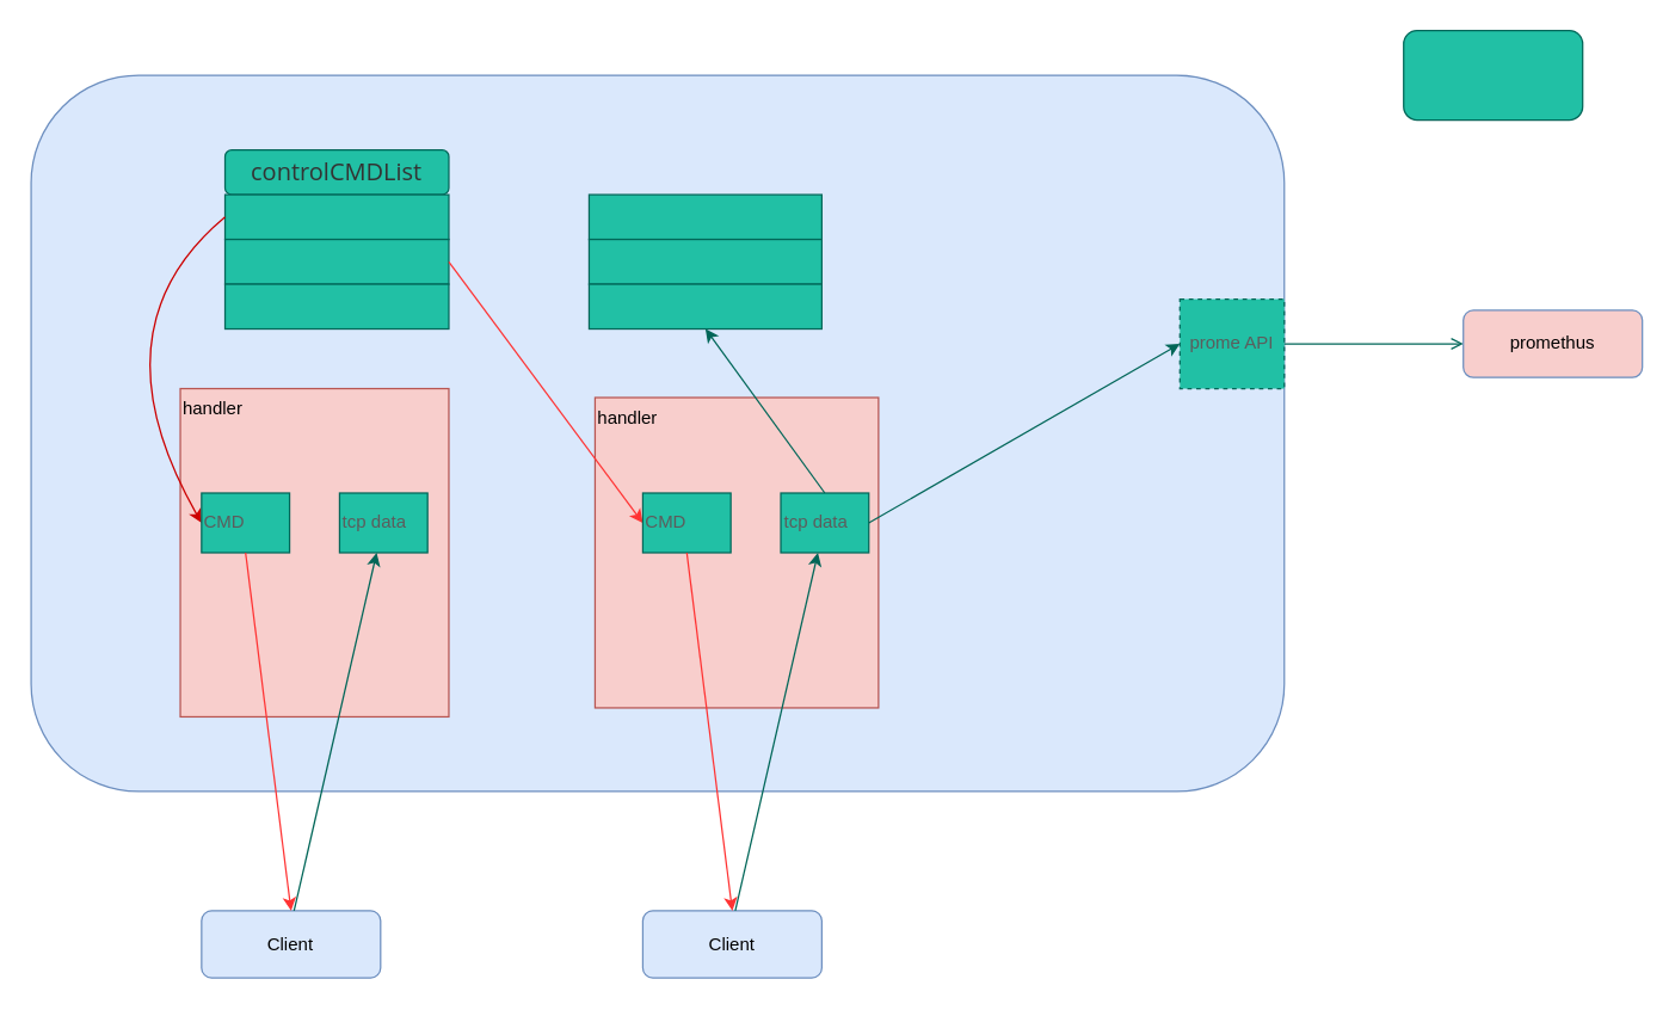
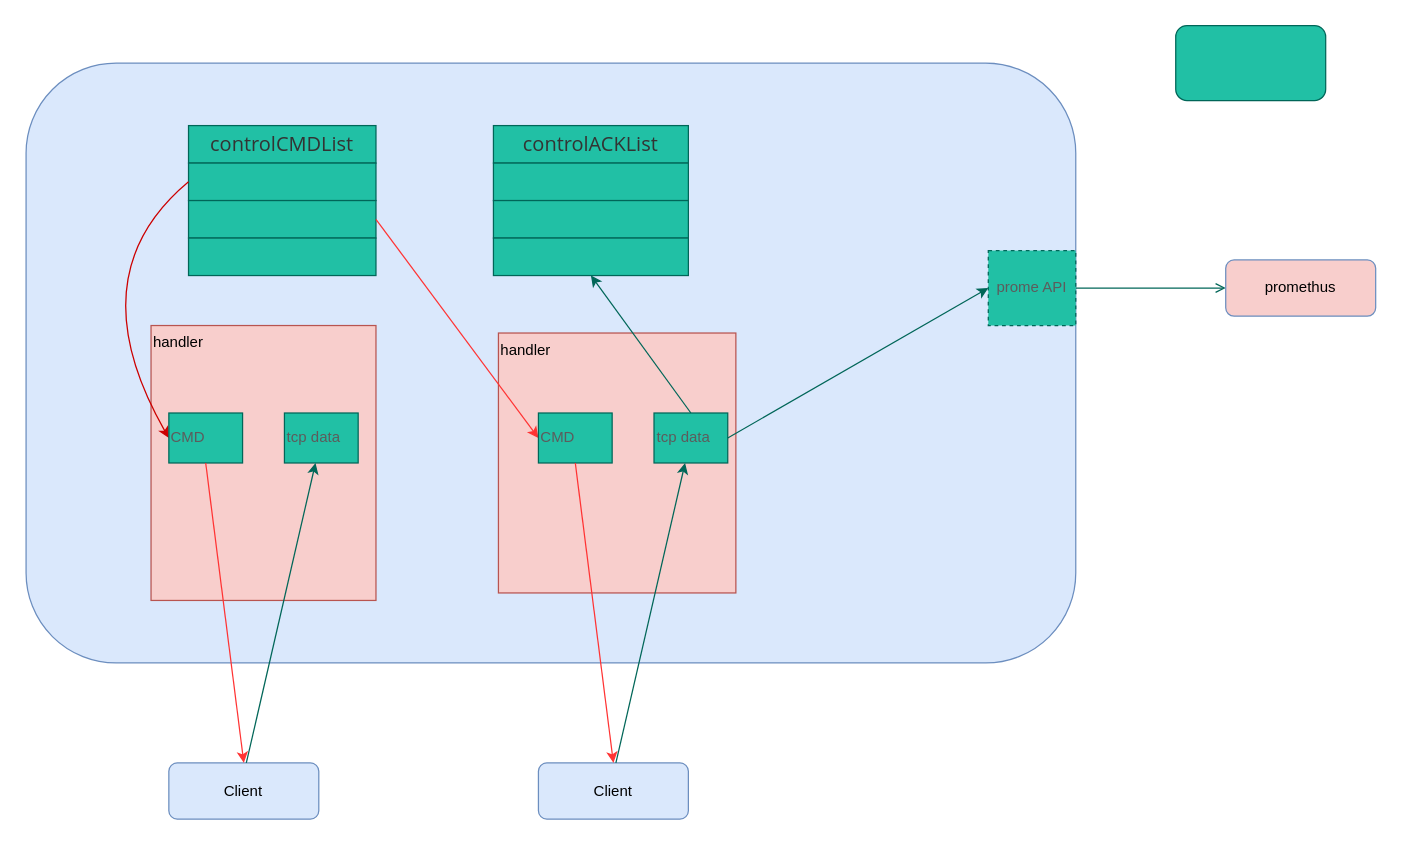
  <mxCell id="0" />
  <mxCell id="1" parent="0" />
  <mxCell id="2" value="" style="rounded=1;whiteSpace=wrap;html=1;fillColor=#dae8fc;strokeColor=#6c8ebf;" vertex="1" parent="1"><mxGeometry x="20" y="50" width="840" height="480" as="geometry" /></mxCell>
  <mxCell id="3" value="handler" style="rounded=0;whiteSpace=wrap;html=1;fillColor=#f8cecc;strokeColor=#b85450;align=left;verticalAlign=top;" vertex="1" parent="1"><mxGeometry x="120" y="260" width="180" height="220" as="geometry" /></mxCell>
  <mxCell id="4" value="" style="edgeStyle=orthogonalEdgeStyle;rounded=0;orthogonalLoop=1;jettySize=auto;html=1;strokeColor=#006658;fontColor=#5C5C5C;exitX=1;exitY=0.5;exitDx=0;exitDy=0;endArrow=open;" edge="1" parent="1" source="6" target="5"><mxGeometry relative="1" as="geometry" /></mxCell>
  <mxCell id="5" value="promethus" style="rounded=1;whiteSpace=wrap;html=1;fillColor=#f8cecc;strokeColor=#6c8ebf;" vertex="1" parent="1"><mxGeometry x="980" y="207.5" width="120" height="45" as="geometry" /></mxCell>
  <mxCell id="6" value="prome API" style="rounded=0;whiteSpace=wrap;html=1;fillColor=#21C0A5;strokeColor=#006658;fontColor=#5C5C5C;dashed=1;" vertex="1" parent="1"><mxGeometry x="790" y="200" width="70" height="60" as="geometry" /></mxCell>
  <mxCell id="7" value="" style="group" vertex="1" connectable="0" parent="1"><mxGeometry x="394" y="100" width="156" height="120" as="geometry" /></mxCell>
+ <mxCell id="8" value="&lt;span style=&quot;color: rgb(51, 51, 51); font-family: &amp;quot;open sans&amp;quot;, &amp;quot;clear sans&amp;quot;, &amp;quot;helvetica neue&amp;quot;, &amp;quot;helvetica&amp;quot;, &amp;quot;arial&amp;quot;, sans-serif; font-size: 16px; font-style: normal; font-weight: 400; letter-spacing: normal; text-indent: 0px; text-transform: none; word-spacing: 0px; display: inline; float: none;&quot;&gt;controlACKList&lt;/span&gt;" style="rounded=0;whiteSpace=wrap;html=1;sketch=0;strokeColor=#006658;fillColor=#21C0A5;fontColor=#5C5C5C;labelBackgroundColor=none;" vertex="1" parent="7"><mxGeometry width="156" height="30" as="geometry" /></mxCell>
  <mxCell id="9" value="" style="rounded=0;whiteSpace=wrap;html=1;sketch=0;strokeColor=#006658;fillColor=#21C0A5;fontColor=#5C5C5C;labelBackgroundColor=none;" vertex="1" parent="7"><mxGeometry y="30" width="156" height="30" as="geometry" /></mxCell>
  <mxCell id="10" value="" style="rounded=0;whiteSpace=wrap;html=1;sketch=0;strokeColor=#006658;fillColor=#21C0A5;fontColor=#5C5C5C;labelBackgroundColor=none;" vertex="1" parent="7"><mxGeometry y="60" width="156" height="30" as="geometry" /></mxCell>
  <mxCell id="11" value="" style="rounded=0;whiteSpace=wrap;html=1;sketch=0;strokeColor=#006658;fillColor=#21C0A5;fontColor=#5C5C5C;labelBackgroundColor=none;" vertex="1" parent="7"><mxGeometry y="90" width="156" height="30" as="geometry" /></mxCell>
  <mxCell id="12" value="" style="group" vertex="1" connectable="0" parent="1"><mxGeometry x="150" y="100" width="150" height="120" as="geometry" /></mxCell>
- <mxCell id="13" value="&lt;span style=&quot;color: rgb(51, 51, 51); font-family: &amp;quot;open sans&amp;quot;, &amp;quot;clear sans&amp;quot;, &amp;quot;helvetica neue&amp;quot;, &amp;quot;helvetica&amp;quot;, &amp;quot;arial&amp;quot;, sans-serif; font-size: 16px; font-style: normal; font-weight: 400; letter-spacing: normal; text-indent: 0px; text-transform: none; word-spacing: 0px; display: inline; float: none;&quot;&gt;controlCMDList&lt;/span&gt;" style="whiteSpace=wrap;html=1;sketch=0;strokeColor=#006658;fillColor=#21C0A5;fontColor=#5C5C5C;labelBackgroundColor=none;rounded=1;" vertex="1" parent="12"><mxGeometry width="150" height="30" as="geometry" /></mxCell>
+ <mxCell id="13" value="&lt;span style=&quot;color: rgb(51, 51, 51); font-family: &amp;quot;open sans&amp;quot;, &amp;quot;clear sans&amp;quot;, &amp;quot;helvetica neue&amp;quot;, &amp;quot;helvetica&amp;quot;, &amp;quot;arial&amp;quot;, sans-serif; font-size: 16px; font-style: normal; font-weight: 400; letter-spacing: normal; text-indent: 0px; text-transform: none; word-spacing: 0px; display: inline; float: none;&quot;&gt;controlCMDList&lt;/span&gt;" style="rounded=0;whiteSpace=wrap;html=1;sketch=0;strokeColor=#006658;fillColor=#21C0A5;fontColor=#5C5C5C;labelBackgroundColor=none;" vertex="1" parent="12"><mxGeometry width="150" height="30" as="geometry" /></mxCell>
  <mxCell id="14" value="" style="rounded=0;whiteSpace=wrap;html=1;sketch=0;strokeColor=#006658;fillColor=#21C0A5;fontColor=#5C5C5C;labelBackgroundColor=none;" vertex="1" parent="12"><mxGeometry y="30" width="150" height="30" as="geometry" /></mxCell>
  <mxCell id="15" value="" style="rounded=0;whiteSpace=wrap;html=1;sketch=0;strokeColor=#006658;fillColor=#21C0A5;fontColor=#5C5C5C;labelBackgroundColor=none;" vertex="1" parent="12"><mxGeometry y="60" width="150" height="30" as="geometry" /></mxCell>
  <mxCell id="16" value="" style="rounded=0;whiteSpace=wrap;html=1;sketch=0;strokeColor=#006658;fillColor=#21C0A5;fontColor=#5C5C5C;labelBackgroundColor=none;" vertex="1" parent="12"><mxGeometry y="90" width="150" height="30" as="geometry" /></mxCell>
  <mxCell id="17" value="handler" style="rounded=0;whiteSpace=wrap;html=1;fillColor=#f8cecc;strokeColor=#b85450;align=left;verticalAlign=top;" vertex="1" parent="1"><mxGeometry x="398" y="266" width="190" height="208" as="geometry" /></mxCell>
  <mxCell id="18" value="" style="endArrow=classic;html=1;fillColor=#21C0A5;fontColor=#5C5C5C;exitX=0;exitY=0.5;exitDx=0;exitDy=0;entryX=0;entryY=0.5;entryDx=0;entryDy=0;curved=1;strokeColor=#CC0000;" edge="1" parent="1" source="14" target="28"><mxGeometry width="50" height="50" relative="1" as="geometry"><mxPoint x="140" y="170" as="sourcePoint" /><mxPoint x="190" y="120" as="targetPoint" /><Array as="points"><mxPoint x="60" y="220" /></Array></mxGeometry></mxCell>
  <mxCell id="19" value="" style="endArrow=classic;html=1;fillColor=#21C0A5;fontColor=#5C5C5C;entryX=0;entryY=0.25;entryDx=0;entryDy=0;exitX=1;exitY=0.75;exitDx=0;exitDy=0;curved=1;strokeColor=none;" edge="1" parent="1" source="15" target="17"><mxGeometry width="50" height="50" relative="1" as="geometry"><mxPoint x="160" y="155" as="sourcePoint" /><mxPoint x="130" y="325" as="targetPoint" /><Array as="points"><mxPoint x="70" y="230" /><mxPoint x="340" y="200" /><mxPoint x="340" y="220" /><mxPoint x="360" y="240" /></Array></mxGeometry></mxCell>
  <mxCell id="20" value="" style="endArrow=classic;html=1;fillColor=#21C0A5;fontColor=#5C5C5C;exitX=1;exitY=0.5;exitDx=0;exitDy=0;entryX=0;entryY=0.5;entryDx=0;entryDy=0;strokeColor=#FF3333;" edge="1" parent="1" source="15" target="21"><mxGeometry width="50" height="50" relative="1" as="geometry"><mxPoint x="510" y="240" as="sourcePoint" /><mxPoint x="400" y="320" as="targetPoint" /></mxGeometry></mxCell>
  <mxCell id="21" value="CMD" style="rounded=0;whiteSpace=wrap;html=1;labelBackgroundColor=none;sketch=0;strokeColor=#006658;fillColor=#21C0A5;fontColor=#5C5C5C;align=left;" vertex="1" parent="1"><mxGeometry x="430" y="330" width="59" height="40" as="geometry" /></mxCell>
  <mxCell id="22" value="tcp data" style="rounded=0;whiteSpace=wrap;html=1;labelBackgroundColor=none;sketch=0;strokeColor=#006658;fillColor=#21C0A5;fontColor=#5C5C5C;align=left;" vertex="1" parent="1"><mxGeometry x="522.5" y="330" width="59" height="40" as="geometry" /></mxCell>
  <mxCell id="23" value="Client" style="rounded=1;whiteSpace=wrap;html=1;fillColor=#dae8fc;strokeColor=#6c8ebf;" vertex="1" parent="1"><mxGeometry x="430" y="610" width="120" height="45" as="geometry" /></mxCell>
  <mxCell id="24" value="" style="endArrow=classic;html=1;strokeColor=#006658;fillColor=#21C0A5;fontColor=#5C5C5C;exitX=0.5;exitY=0;exitDx=0;exitDy=0;" edge="1" parent="1" target="22"><mxGeometry width="50" height="50" relative="1" as="geometry"><mxPoint x="492" y="610" as="sourcePoint" /><mxPoint x="495" y="410" as="targetPoint" /></mxGeometry></mxCell>
  <mxCell id="25" value="" style="endArrow=classic;html=1;strokeColor=#006658;fillColor=#21C0A5;fontColor=#5C5C5C;exitX=1;exitY=0.5;exitDx=0;exitDy=0;entryX=0;entryY=0.5;entryDx=0;entryDy=0;" edge="1" parent="1" source="22" target="6"><mxGeometry width="50" height="50" relative="1" as="geometry"><mxPoint x="660" y="510" as="sourcePoint" /><mxPoint x="710" y="460" as="targetPoint" /></mxGeometry></mxCell>
  <mxCell id="26" value="" style="endArrow=classic;html=1;fillColor=#21C0A5;fontColor=#5C5C5C;exitX=0.5;exitY=1;exitDx=0;exitDy=0;entryX=0.5;entryY=0;entryDx=0;entryDy=0;strokeColor=#FF3333;" edge="1" parent="1" source="21" target="23"><mxGeometry width="50" height="50" relative="1" as="geometry"><mxPoint x="310" y="185" as="sourcePoint" /><mxPoint x="440" y="360" as="targetPoint" /></mxGeometry></mxCell>
  <mxCell id="27" value="" style="endArrow=classic;html=1;strokeColor=#006658;fillColor=#21C0A5;fontColor=#5C5C5C;exitX=0.5;exitY=0;exitDx=0;exitDy=0;entryX=0.5;entryY=1;entryDx=0;entryDy=0;" edge="1" parent="1" source="22" target="11"><mxGeometry width="50" height="50" relative="1" as="geometry"><mxPoint x="591.5" y="360" as="sourcePoint" /><mxPoint x="800" y="240" as="targetPoint" /></mxGeometry></mxCell>
  <mxCell id="28" value="CMD" style="rounded=0;whiteSpace=wrap;html=1;labelBackgroundColor=none;sketch=0;strokeColor=#006658;fillColor=#21C0A5;fontColor=#5C5C5C;align=left;" vertex="1" parent="1"><mxGeometry x="134.25" y="330" width="59" height="40" as="geometry" /></mxCell>
  <mxCell id="29" value="tcp data" style="rounded=0;whiteSpace=wrap;html=1;labelBackgroundColor=none;sketch=0;strokeColor=#006658;fillColor=#21C0A5;fontColor=#5C5C5C;align=left;" vertex="1" parent="1"><mxGeometry x="226.75" y="330" width="59" height="40" as="geometry" /></mxCell>
  <mxCell id="30" value="Client" style="rounded=1;whiteSpace=wrap;html=1;fillColor=#dae8fc;strokeColor=#6c8ebf;" vertex="1" parent="1"><mxGeometry x="134.25" y="610" width="120" height="45" as="geometry" /></mxCell>
  <mxCell id="31" value="" style="endArrow=classic;html=1;strokeColor=#006658;fillColor=#21C0A5;fontColor=#5C5C5C;exitX=0.5;exitY=0;exitDx=0;exitDy=0;" edge="1" parent="1" target="29"><mxGeometry width="50" height="50" relative="1" as="geometry"><mxPoint x="196.25" y="610" as="sourcePoint" /><mxPoint x="199.25" y="410" as="targetPoint" /></mxGeometry></mxCell>
  <mxCell id="32" value="" style="endArrow=classic;html=1;fillColor=#21C0A5;fontColor=#5C5C5C;exitX=0.5;exitY=1;exitDx=0;exitDy=0;entryX=0.5;entryY=0;entryDx=0;entryDy=0;strokeColor=#FF3333;" edge="1" parent="1" source="28" target="30"><mxGeometry width="50" height="50" relative="1" as="geometry"><mxPoint x="14.25" y="185" as="sourcePoint" /><mxPoint x="144.25" y="360" as="targetPoint" /></mxGeometry></mxCell>
  <mxCell id="33" value="" style="rounded=1;whiteSpace=wrap;html=1;labelBackgroundColor=none;sketch=0;strokeColor=#006658;fillColor=#21C0A5;fontColor=#5C5C5C;align=left;" vertex="1" parent="1"><mxGeometry x="940" y="20" width="120" height="60" as="geometry" /></mxCell>
